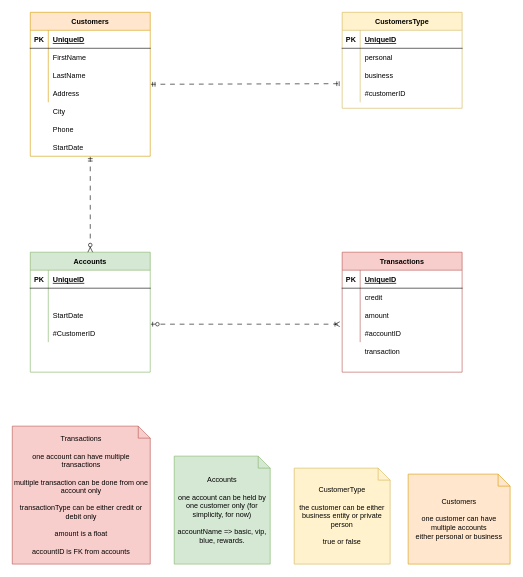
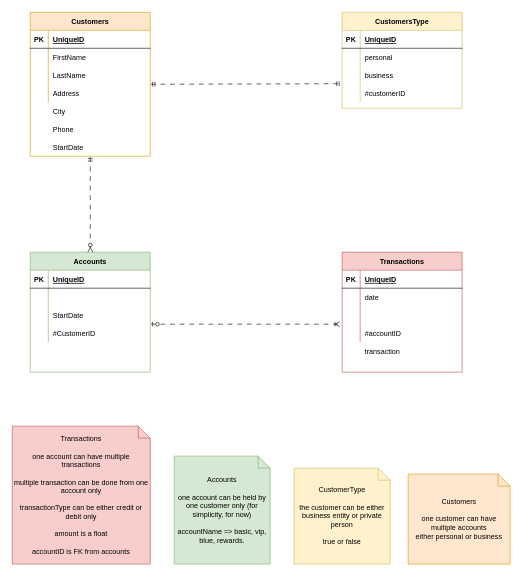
  <mxCell id="0" />
  <mxCell id="1" parent="0" />
  <mxCell id="2" value="Customers" style="shape=table;startSize=30;container=1;collapsible=1;childLayout=tableLayout;fixedRows=1;rowLines=0;fontStyle=1;align=center;resizeLast=1;fillColor=#ffe6cc;strokeColor=#d79b00;swimlaneFillColor=default;" vertex="1" parent="1"><mxGeometry x="50" y="20" width="200" height="240" as="geometry" /></mxCell>
  <mxCell id="3" value="" style="shape=partialRectangle;collapsible=0;dropTarget=0;pointerEvents=0;fillColor=none;top=0;left=0;bottom=1;right=0;points=[[0,0.5],[1,0.5]];portConstraint=eastwest;" vertex="1" parent="2"><mxGeometry y="30" width="200" height="30" as="geometry" /></mxCell>
  <mxCell id="4" value="PK" style="shape=partialRectangle;connectable=0;fillColor=none;top=0;left=0;bottom=0;right=0;fontStyle=1;overflow=hidden;" vertex="1" parent="3"><mxGeometry width="30" height="30" as="geometry"><mxRectangle width="30" height="30" as="alternateBounds" /></mxGeometry></mxCell>
  <mxCell id="5" value="UniqueID" style="shape=partialRectangle;connectable=0;fillColor=none;top=0;left=0;bottom=0;right=0;align=left;spacingLeft=6;fontStyle=5;overflow=hidden;" vertex="1" parent="3"><mxGeometry x="30" width="170" height="30" as="geometry"><mxRectangle width="170" height="30" as="alternateBounds" /></mxGeometry></mxCell>
  <mxCell id="6" value="" style="shape=partialRectangle;collapsible=0;dropTarget=0;pointerEvents=0;fillColor=none;top=0;left=0;bottom=0;right=0;points=[[0,0.5],[1,0.5]];portConstraint=eastwest;" vertex="1" parent="2"><mxGeometry y="60" width="200" height="30" as="geometry" /></mxCell>
  <mxCell id="7" value="" style="shape=partialRectangle;connectable=0;fillColor=none;top=0;left=0;bottom=0;right=0;editable=1;overflow=hidden;" vertex="1" parent="6"><mxGeometry width="30" height="30" as="geometry"><mxRectangle width="30" height="30" as="alternateBounds" /></mxGeometry></mxCell>
  <mxCell id="8" value="FirstName " style="shape=partialRectangle;connectable=0;fillColor=none;top=0;left=0;bottom=0;right=0;align=left;spacingLeft=6;overflow=hidden;" vertex="1" parent="6"><mxGeometry x="30" width="170" height="30" as="geometry"><mxRectangle width="170" height="30" as="alternateBounds" /></mxGeometry></mxCell>
  <mxCell id="9" value="" style="shape=partialRectangle;collapsible=0;dropTarget=0;pointerEvents=0;fillColor=none;top=0;left=0;bottom=0;right=0;points=[[0,0.5],[1,0.5]];portConstraint=eastwest;" vertex="1" parent="2"><mxGeometry y="90" width="200" height="30" as="geometry" /></mxCell>
  <mxCell id="10" value="" style="shape=partialRectangle;connectable=0;fillColor=none;top=0;left=0;bottom=0;right=0;editable=1;overflow=hidden;" vertex="1" parent="9"><mxGeometry width="30" height="30" as="geometry"><mxRectangle width="30" height="30" as="alternateBounds" /></mxGeometry></mxCell>
  <mxCell id="11" value="LastName" style="shape=partialRectangle;connectable=0;fillColor=none;top=0;left=0;bottom=0;right=0;align=left;spacingLeft=6;overflow=hidden;" vertex="1" parent="9"><mxGeometry x="30" width="170" height="30" as="geometry"><mxRectangle width="170" height="30" as="alternateBounds" /></mxGeometry></mxCell>
  <mxCell id="12" value="" style="shape=partialRectangle;collapsible=0;dropTarget=0;pointerEvents=0;fillColor=none;top=0;left=0;bottom=0;right=0;points=[[0,0.5],[1,0.5]];portConstraint=eastwest;" vertex="1" parent="2"><mxGeometry y="120" width="200" height="30" as="geometry" /></mxCell>
  <mxCell id="13" value="" style="shape=partialRectangle;connectable=0;fillColor=none;top=0;left=0;bottom=0;right=0;editable=1;overflow=hidden;" vertex="1" parent="12"><mxGeometry width="30" height="30" as="geometry"><mxRectangle width="30" height="30" as="alternateBounds" /></mxGeometry></mxCell>
  <mxCell id="14" value="Address" style="shape=partialRectangle;connectable=0;fillColor=none;top=0;left=0;bottom=0;right=0;align=left;spacingLeft=6;overflow=hidden;" vertex="1" parent="12"><mxGeometry x="30" width="170" height="30" as="geometry"><mxRectangle width="170" height="30" as="alternateBounds" /></mxGeometry></mxCell>
  <mxCell id="15" value="CustomersType" style="shape=table;startSize=30;container=1;collapsible=1;childLayout=tableLayout;fixedRows=1;rowLines=0;fontStyle=1;align=center;resizeLast=1;fillColor=#fff2cc;strokeColor=#d6b656;swimlaneFillColor=default;" vertex="1" parent="1"><mxGeometry x="570" y="20" width="200" height="160" as="geometry" /></mxCell>
  <mxCell id="16" value="" style="shape=partialRectangle;collapsible=0;dropTarget=0;pointerEvents=0;fillColor=none;top=0;left=0;bottom=1;right=0;points=[[0,0.5],[1,0.5]];portConstraint=eastwest;" vertex="1" parent="15"><mxGeometry y="30" width="200" height="30" as="geometry" /></mxCell>
  <mxCell id="17" value="PK" style="shape=partialRectangle;connectable=0;fillColor=none;top=0;left=0;bottom=0;right=0;fontStyle=1;overflow=hidden;" vertex="1" parent="16"><mxGeometry width="30" height="30" as="geometry"><mxRectangle width="30" height="30" as="alternateBounds" /></mxGeometry></mxCell>
  <mxCell id="18" value="UniqueID" style="shape=partialRectangle;connectable=0;fillColor=none;top=0;left=0;bottom=0;right=0;align=left;spacingLeft=6;fontStyle=5;overflow=hidden;" vertex="1" parent="16"><mxGeometry x="30" width="170" height="30" as="geometry"><mxRectangle width="170" height="30" as="alternateBounds" /></mxGeometry></mxCell>
  <mxCell id="19" value="" style="shape=partialRectangle;collapsible=0;dropTarget=0;pointerEvents=0;fillColor=none;top=0;left=0;bottom=0;right=0;points=[[0,0.5],[1,0.5]];portConstraint=eastwest;" vertex="1" parent="15"><mxGeometry y="60" width="200" height="30" as="geometry" /></mxCell>
  <mxCell id="20" value="" style="shape=partialRectangle;connectable=0;fillColor=none;top=0;left=0;bottom=0;right=0;editable=1;overflow=hidden;" vertex="1" parent="19"><mxGeometry width="30" height="30" as="geometry"><mxRectangle width="30" height="30" as="alternateBounds" /></mxGeometry></mxCell>
  <mxCell id="21" value="personal" style="shape=partialRectangle;connectable=0;fillColor=none;top=0;left=0;bottom=0;right=0;align=left;spacingLeft=6;overflow=hidden;" vertex="1" parent="19"><mxGeometry x="30" width="170" height="30" as="geometry"><mxRectangle width="170" height="30" as="alternateBounds" /></mxGeometry></mxCell>
  <mxCell id="22" value="" style="shape=partialRectangle;collapsible=0;dropTarget=0;pointerEvents=0;fillColor=none;top=0;left=0;bottom=0;right=0;points=[[0,0.5],[1,0.5]];portConstraint=eastwest;" vertex="1" parent="15"><mxGeometry y="90" width="200" height="30" as="geometry" /></mxCell>
  <mxCell id="23" value="" style="shape=partialRectangle;connectable=0;fillColor=none;top=0;left=0;bottom=0;right=0;editable=1;overflow=hidden;" vertex="1" parent="22"><mxGeometry width="30" height="30" as="geometry"><mxRectangle width="30" height="30" as="alternateBounds" /></mxGeometry></mxCell>
  <mxCell id="24" value="business" style="shape=partialRectangle;connectable=0;fillColor=none;top=0;left=0;bottom=0;right=0;align=left;spacingLeft=6;overflow=hidden;" vertex="1" parent="22"><mxGeometry x="30" width="170" height="30" as="geometry"><mxRectangle width="170" height="30" as="alternateBounds" /></mxGeometry></mxCell>
  <mxCell id="25" value="" style="shape=partialRectangle;collapsible=0;dropTarget=0;pointerEvents=0;fillColor=none;top=0;left=0;bottom=0;right=0;points=[[0,0.5],[1,0.5]];portConstraint=eastwest;" vertex="1" parent="15"><mxGeometry y="120" width="200" height="30" as="geometry" /></mxCell>
  <mxCell id="26" value="" style="shape=partialRectangle;connectable=0;fillColor=none;top=0;left=0;bottom=0;right=0;editable=1;overflow=hidden;" vertex="1" parent="25"><mxGeometry width="30" height="30" as="geometry"><mxRectangle width="30" height="30" as="alternateBounds" /></mxGeometry></mxCell>
  <mxCell id="27" value="#customerID" style="shape=partialRectangle;connectable=0;fillColor=none;top=0;left=0;bottom=0;right=0;align=left;spacingLeft=6;overflow=hidden;" vertex="1" parent="25"><mxGeometry x="30" width="170" height="30" as="geometry"><mxRectangle width="170" height="30" as="alternateBounds" /></mxGeometry></mxCell>
  <mxCell id="28" value="Accounts" style="shape=table;startSize=30;container=1;collapsible=1;childLayout=tableLayout;fixedRows=1;rowLines=0;fontStyle=1;align=center;resizeLast=1;fillColor=#d5e8d4;strokeColor=#82b366;swimlaneFillColor=default;" vertex="1" parent="1"><mxGeometry x="50" y="420" width="200" height="200" as="geometry" /></mxCell>
  <mxCell id="29" value="" style="shape=partialRectangle;collapsible=0;dropTarget=0;pointerEvents=0;fillColor=none;top=0;left=0;bottom=1;right=0;points=[[0,0.5],[1,0.5]];portConstraint=eastwest;" vertex="1" parent="28"><mxGeometry y="30" width="200" height="30" as="geometry" /></mxCell>
  <mxCell id="30" value="PK" style="shape=partialRectangle;connectable=0;fillColor=none;top=0;left=0;bottom=0;right=0;fontStyle=1;overflow=hidden;" vertex="1" parent="29"><mxGeometry width="30" height="30" as="geometry"><mxRectangle width="30" height="30" as="alternateBounds" /></mxGeometry></mxCell>
  <mxCell id="31" value="UniqueID" style="shape=partialRectangle;connectable=0;fillColor=none;top=0;left=0;bottom=0;right=0;align=left;spacingLeft=6;fontStyle=5;overflow=hidden;" vertex="1" parent="29"><mxGeometry x="30" width="170" height="30" as="geometry"><mxRectangle width="170" height="30" as="alternateBounds" /></mxGeometry></mxCell>
  <mxCell id="32" value="" style="shape=partialRectangle;collapsible=0;dropTarget=0;pointerEvents=0;fillColor=none;top=0;left=0;bottom=0;right=0;points=[[0,0.5],[1,0.5]];portConstraint=eastwest;" vertex="1" parent="28"><mxGeometry y="60" width="200" height="30" as="geometry" /></mxCell>
  <mxCell id="33" value="" style="shape=partialRectangle;connectable=0;fillColor=none;top=0;left=0;bottom=0;right=0;editable=1;overflow=hidden;" vertex="1" parent="32"><mxGeometry width="30" height="30" as="geometry"><mxRectangle width="30" height="30" as="alternateBounds" /></mxGeometry></mxCell>
  <mxCell id="34" value="" style="shape=partialRectangle;collapsible=0;dropTarget=0;pointerEvents=0;fillColor=none;top=0;left=0;bottom=0;right=0;points=[[0,0.5],[1,0.5]];portConstraint=eastwest;" vertex="1" parent="28"><mxGeometry y="90" width="200" height="30" as="geometry" /></mxCell>
  <mxCell id="35" value="" style="shape=partialRectangle;connectable=0;fillColor=none;top=0;left=0;bottom=0;right=0;editable=1;overflow=hidden;" vertex="1" parent="34"><mxGeometry width="30" height="30" as="geometry"><mxRectangle width="30" height="30" as="alternateBounds" /></mxGeometry></mxCell>
  <mxCell id="36" value="StartDate" style="shape=partialRectangle;connectable=0;fillColor=none;top=0;left=0;bottom=0;right=0;align=left;spacingLeft=6;overflow=hidden;" vertex="1" parent="34"><mxGeometry x="30" width="170" height="30" as="geometry"><mxRectangle width="170" height="30" as="alternateBounds" /></mxGeometry></mxCell>
  <mxCell id="37" value="" style="shape=partialRectangle;collapsible=0;dropTarget=0;pointerEvents=0;fillColor=none;top=0;left=0;bottom=0;right=0;points=[[0,0.5],[1,0.5]];portConstraint=eastwest;" vertex="1" parent="28"><mxGeometry y="120" width="200" height="30" as="geometry" /></mxCell>
  <mxCell id="38" value="" style="shape=partialRectangle;connectable=0;fillColor=none;top=0;left=0;bottom=0;right=0;editable=1;overflow=hidden;" vertex="1" parent="37"><mxGeometry width="30" height="30" as="geometry"><mxRectangle width="30" height="30" as="alternateBounds" /></mxGeometry></mxCell>
  <mxCell id="39" value="#CustomerID" style="shape=partialRectangle;connectable=0;fillColor=none;top=0;left=0;bottom=0;right=0;align=left;spacingLeft=6;overflow=hidden;" vertex="1" parent="37"><mxGeometry x="30" width="170" height="30" as="geometry"><mxRectangle width="170" height="30" as="alternateBounds" /></mxGeometry></mxCell>
  <mxCell id="40" value="Transactions" style="shape=table;startSize=30;container=1;collapsible=1;childLayout=tableLayout;fixedRows=1;rowLines=0;fontStyle=1;align=center;resizeLast=1;fillColor=#f8cecc;strokeColor=#b85450;swimlaneFillColor=default;" vertex="1" parent="1"><mxGeometry x="570" y="420" width="200" height="200" as="geometry" /></mxCell>
  <mxCell id="41" value="" style="shape=partialRectangle;collapsible=0;dropTarget=0;pointerEvents=0;fillColor=none;top=0;left=0;bottom=1;right=0;points=[[0,0.5],[1,0.5]];portConstraint=eastwest;" vertex="1" parent="40"><mxGeometry y="30" width="200" height="30" as="geometry" /></mxCell>
  <mxCell id="42" value="PK" style="shape=partialRectangle;connectable=0;fillColor=none;top=0;left=0;bottom=0;right=0;fontStyle=1;overflow=hidden;" vertex="1" parent="41"><mxGeometry width="30" height="30" as="geometry"><mxRectangle width="30" height="30" as="alternateBounds" /></mxGeometry></mxCell>
  <mxCell id="43" value="UniqueID" style="shape=partialRectangle;connectable=0;fillColor=none;top=0;left=0;bottom=0;right=0;align=left;spacingLeft=6;fontStyle=5;overflow=hidden;" vertex="1" parent="41"><mxGeometry x="30" width="170" height="30" as="geometry"><mxRectangle width="170" height="30" as="alternateBounds" /></mxGeometry></mxCell>
  <mxCell id="44" value="" style="shape=partialRectangle;collapsible=0;dropTarget=0;pointerEvents=0;fillColor=none;top=0;left=0;bottom=0;right=0;points=[[0,0.5],[1,0.5]];portConstraint=eastwest;" vertex="1" parent="40"><mxGeometry y="60" width="200" height="30" as="geometry" /></mxCell>
  <mxCell id="45" value="" style="shape=partialRectangle;connectable=0;fillColor=none;top=0;left=0;bottom=0;right=0;editable=1;overflow=hidden;" vertex="1" parent="44"><mxGeometry width="30" height="30" as="geometry"><mxRectangle width="30" height="30" as="alternateBounds" /></mxGeometry></mxCell>
- <mxCell id="46" value="credit" style="shape=partialRectangle;connectable=0;fillColor=none;top=0;left=0;bottom=0;right=0;align=left;spacingLeft=6;overflow=hidden;" vertex="1" parent="44"><mxGeometry x="30" width="170" height="30" as="geometry"><mxRectangle width="170" height="30" as="alternateBounds" /></mxGeometry></mxCell>
+ <mxCell id="46" value="date" style="shape=partialRectangle;connectable=0;fillColor=none;top=0;left=0;bottom=0;right=0;align=left;spacingLeft=6;overflow=hidden;" vertex="1" parent="44"><mxGeometry x="30" width="170" height="30" as="geometry"><mxRectangle width="170" height="30" as="alternateBounds" /></mxGeometry></mxCell>
  <mxCell id="47" value="" style="shape=partialRectangle;collapsible=0;dropTarget=0;pointerEvents=0;fillColor=none;top=0;left=0;bottom=0;right=0;points=[[0,0.5],[1,0.5]];portConstraint=eastwest;" vertex="1" parent="40"><mxGeometry y="90" width="200" height="30" as="geometry" /></mxCell>
  <mxCell id="48" value="" style="shape=partialRectangle;connectable=0;fillColor=none;top=0;left=0;bottom=0;right=0;editable=1;overflow=hidden;" vertex="1" parent="47"><mxGeometry width="30" height="30" as="geometry"><mxRectangle width="30" height="30" as="alternateBounds" /></mxGeometry></mxCell>
- <mxCell id="49" value="amount" style="shape=partialRectangle;connectable=0;fillColor=none;top=0;left=0;bottom=0;right=0;align=left;spacingLeft=6;overflow=hidden;" vertex="1" parent="47"><mxGeometry x="30" width="170" height="30" as="geometry"><mxRectangle width="170" height="30" as="alternateBounds" /></mxGeometry></mxCell>
  <mxCell id="50" value="" style="shape=partialRectangle;collapsible=0;dropTarget=0;pointerEvents=0;fillColor=none;top=0;left=0;bottom=0;right=0;points=[[0,0.5],[1,0.5]];portConstraint=eastwest;" vertex="1" parent="40"><mxGeometry y="120" width="200" height="30" as="geometry" /></mxCell>
  <mxCell id="51" value="" style="shape=partialRectangle;connectable=0;fillColor=none;top=0;left=0;bottom=0;right=0;editable=1;overflow=hidden;" vertex="1" parent="50"><mxGeometry width="30" height="30" as="geometry"><mxRectangle width="30" height="30" as="alternateBounds" /></mxGeometry></mxCell>
  <mxCell id="52" value="" style="shape=partialRectangle;connectable=0;fillColor=none;top=0;left=0;bottom=0;right=0;align=left;spacingLeft=6;overflow=hidden;" vertex="1" parent="50"><mxGeometry x="30" width="170" height="30" as="geometry"><mxRectangle width="170" height="30" as="alternateBounds" /></mxGeometry></mxCell>
  <mxCell id="53" value="" style="shape=partialRectangle;collapsible=0;dropTarget=0;pointerEvents=0;fillColor=none;top=0;left=0;bottom=0;right=0;points=[[0,0.5],[1,0.5]];portConstraint=eastwest;" vertex="1" parent="1"><mxGeometry x="50" y="200" width="200" height="30" as="geometry" /></mxCell>
  <mxCell id="54" value="" style="shape=partialRectangle;connectable=0;fillColor=none;top=0;left=0;bottom=0;right=0;editable=1;overflow=hidden;" vertex="1" parent="53"><mxGeometry width="30" height="30" as="geometry"><mxRectangle width="30" height="30" as="alternateBounds" /></mxGeometry></mxCell>
  <mxCell id="55" value="Phone" style="shape=partialRectangle;connectable=0;fillColor=none;top=0;left=0;bottom=0;right=0;align=left;spacingLeft=6;overflow=hidden;" vertex="1" parent="53"><mxGeometry x="30" width="170" height="30" as="geometry"><mxRectangle width="170" height="30" as="alternateBounds" /></mxGeometry></mxCell>
  <mxCell id="56" value="" style="shape=partialRectangle;collapsible=0;dropTarget=0;pointerEvents=0;fillColor=none;top=0;left=0;bottom=0;right=0;points=[[0,0.5],[1,0.5]];portConstraint=eastwest;" vertex="1" parent="1"><mxGeometry x="50" y="230" width="200" height="30" as="geometry" /></mxCell>
  <mxCell id="57" value="" style="shape=partialRectangle;connectable=0;fillColor=none;top=0;left=0;bottom=0;right=0;editable=1;overflow=hidden;" vertex="1" parent="56"><mxGeometry width="30" height="30" as="geometry"><mxRectangle width="30" height="30" as="alternateBounds" /></mxGeometry></mxCell>
  <mxCell id="58" value="StartDate" style="shape=partialRectangle;connectable=0;fillColor=none;top=0;left=0;bottom=0;right=0;align=left;spacingLeft=6;overflow=hidden;" vertex="1" parent="56"><mxGeometry x="30" width="170" height="30" as="geometry"><mxRectangle width="170" height="30" as="alternateBounds" /></mxGeometry></mxCell>
  <mxCell id="59" value="" style="shape=partialRectangle;collapsible=0;dropTarget=0;pointerEvents=0;fillColor=none;top=0;left=0;bottom=0;right=0;points=[[0,0.5],[1,0.5]];portConstraint=eastwest;" vertex="1" parent="1"><mxGeometry x="60" y="220" width="200" height="30" as="geometry" /></mxCell>
  <mxCell id="60" value="" style="shape=partialRectangle;connectable=0;fillColor=none;top=0;left=0;bottom=0;right=0;editable=1;overflow=hidden;" vertex="1" parent="59"><mxGeometry width="30" height="30" as="geometry"><mxRectangle width="30" height="30" as="alternateBounds" /></mxGeometry></mxCell>
  <mxCell id="61" value="" style="shape=partialRectangle;connectable=0;fillColor=none;top=0;left=0;bottom=0;right=0;align=left;spacingLeft=6;overflow=hidden;" vertex="1" parent="59"><mxGeometry x="30" width="170" height="30" as="geometry"><mxRectangle width="170" height="30" as="alternateBounds" /></mxGeometry></mxCell>
  <mxCell id="62" value="" style="shape=partialRectangle;collapsible=0;dropTarget=0;pointerEvents=0;fillColor=none;top=0;left=0;bottom=0;right=0;points=[[0,0.5],[1,0.5]];portConstraint=eastwest;" vertex="1" parent="1"><mxGeometry x="50" y="260" width="200" height="30" as="geometry" /></mxCell>
  <mxCell id="63" value="" style="shape=partialRectangle;connectable=0;fillColor=none;top=0;left=0;bottom=0;right=0;editable=1;overflow=hidden;" vertex="1" parent="62"><mxGeometry width="30" height="30" as="geometry"><mxRectangle width="30" height="30" as="alternateBounds" /></mxGeometry></mxCell>
  <mxCell id="64" value="" style="shape=partialRectangle;connectable=0;fillColor=none;top=0;left=0;bottom=0;right=0;align=left;spacingLeft=6;overflow=hidden;" vertex="1" parent="62"><mxGeometry x="30" width="170" height="30" as="geometry"><mxRectangle width="170" height="30" as="alternateBounds" /></mxGeometry></mxCell>
  <mxCell id="65" value="City" style="shape=partialRectangle;connectable=0;fillColor=none;top=0;left=0;bottom=0;right=0;align=left;spacingLeft=6;overflow=hidden;" vertex="1" parent="1"><mxGeometry x="80" y="170" width="170" height="30" as="geometry"><mxRectangle width="170" height="30" as="alternateBounds" /></mxGeometry></mxCell>
  <mxCell id="66" value="#accountID" style="shape=partialRectangle;connectable=0;fillColor=none;top=0;left=0;bottom=0;right=0;align=left;spacingLeft=6;overflow=hidden;" vertex="1" parent="1"><mxGeometry x="600" y="540" width="170" height="30" as="geometry"><mxRectangle width="170" height="30" as="alternateBounds" /></mxGeometry></mxCell>
  <mxCell id="67" value="transaction" style="shape=partialRectangle;connectable=0;fillColor=none;top=0;left=0;bottom=0;right=0;align=left;spacingLeft=6;overflow=hidden;" vertex="1" parent="1"><mxGeometry x="600" y="570" width="170" height="30" as="geometry"><mxRectangle width="170" height="30" as="alternateBounds" /></mxGeometry></mxCell>
  <mxCell id="68" value="Customers&lt;br&gt;&lt;br&gt;one customer can have multiple accounts&lt;br&gt;either personal or business" style="shape=note;size=20;whiteSpace=wrap;html=1;fillColor=#ffe6cc;strokeColor=#d79b00;" vertex="1" parent="1"><mxGeometry x="680" y="790" width="170" height="150" as="geometry" /></mxCell>
  <mxCell id="69" value="CustomerType&lt;br&gt;&lt;br&gt;the customer can be either business entity or private person&lt;br&gt;&lt;br&gt;true or false" style="shape=note;size=20;whiteSpace=wrap;html=1;fillColor=#fff2cc;strokeColor=#d6b656;" vertex="1" parent="1"><mxGeometry x="490" y="780" width="160" height="160" as="geometry" /></mxCell>
  <mxCell id="70" value="Accounts&lt;br&gt;&lt;br&gt;one account can be held by one customer only (for simplicity, for now)&lt;br&gt;&lt;br&gt;accountName =&amp;gt; basic, vip, blue, rewards." style="shape=note;size=20;whiteSpace=wrap;html=1;fillColor=#d5e8d4;strokeColor=#82b366;" vertex="1" parent="1"><mxGeometry x="290" y="760" width="160" height="180" as="geometry" /></mxCell>
  <mxCell id="71" value="Transactions&lt;br&gt;&lt;br&gt;one account can have multiple transactions&lt;br&gt;&lt;br&gt;multiple transaction can be done from one account only&lt;br&gt;&lt;br&gt;transactionType can be either credit or debit only&lt;br&gt;&lt;br&gt;amount is a float&lt;br&gt;&lt;br&gt;accountID is FK from accounts" style="shape=note;size=20;whiteSpace=wrap;html=1;fillColor=#f8cecc;strokeColor=#b85450;" vertex="1" parent="1"><mxGeometry x="20" y="710" width="230" height="230" as="geometry" /></mxCell>
  <mxCell id="72" value="" style="fontSize=12;html=1;endArrow=ERmandOne;startArrow=ERmandOne;rounded=0;entryX=-0.005;entryY=-0.033;entryDx=0;entryDy=0;entryPerimeter=0;flowAnimation=1;" edge="1" parent="1" target="25"><mxGeometry width="100" height="100" relative="1" as="geometry"><mxPoint x="250" y="140" as="sourcePoint" /><mxPoint x="350" y="40" as="targetPoint" /></mxGeometry></mxCell>
  <mxCell id="73" value="" style="fontSize=12;html=1;endArrow=ERzeroToMany;startArrow=ERmandOne;rounded=0;flowAnimation=1;" edge="1" parent="1" target="28"><mxGeometry width="100" height="100" relative="1" as="geometry"><mxPoint x="150" y="260" as="sourcePoint" /><mxPoint x="250" y="160" as="targetPoint" /></mxGeometry></mxCell>
  <mxCell id="74" value="" style="edgeStyle=entityRelationEdgeStyle;fontSize=12;html=1;endArrow=ERoneToMany;startArrow=ERzeroToOne;rounded=0;entryX=-0.02;entryY=0;entryDx=0;entryDy=0;entryPerimeter=0;flowAnimation=1;" edge="1" parent="1" target="50"><mxGeometry width="100" height="100" relative="1" as="geometry"><mxPoint x="250" y="540" as="sourcePoint" /><mxPoint x="350" y="440" as="targetPoint" /></mxGeometry></mxCell>
